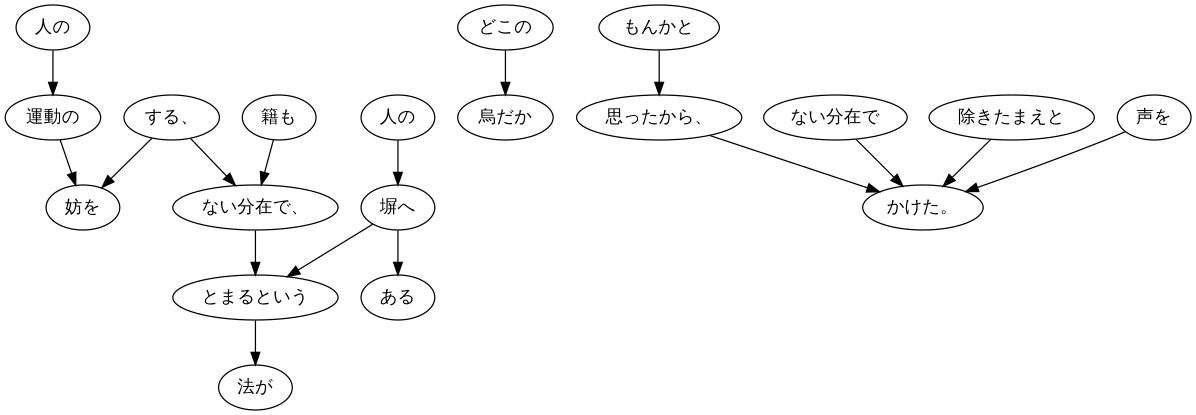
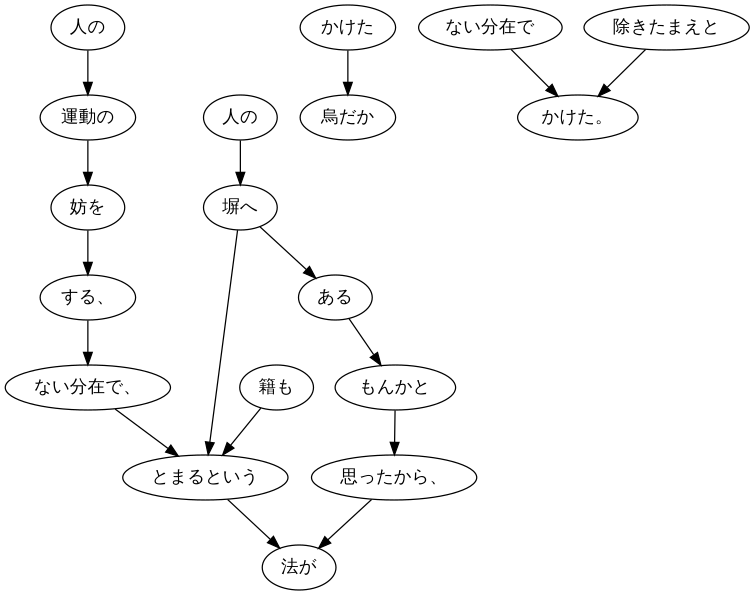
  digraph {
    fontname="DejaVu Serif"
    node [fontname="DejaVu Serif"]
    edge [fontname="DejaVu Serif"]
    n1 [label="人の"]
    n2 [label="運動の"]
    n3 [label="妨を"]
    n4 [label="する、"]
    n5 [label="ない分在で、"]
    n6 [label="とまるという"]
-   n7 [label="どこの"]
+   n7 [label="かけた"]
    n8 [label="烏だか"]
    n9 [label="籍も"]
    n10 [label="法が"]
    n11 [label="人の"]
    n12 [label="塀へ"]
    n13 [label="ある"]
    n14 [label="もんかと"]
    n15 [label="思ったから、"]
    n16 [label="かけた。"]
    n17 [label="ない分在で"]
    n18 [label="除きたまえと"]
-   n19 [label="声を"]
    n1 -> n2
    n2 -> n3
-   n4 -> n3
+   n3 -> n4
    n4 -> n5
    n5 -> n6
    n6 -> n10
    n7 -> n8
-   n9 -> n5
+   n9 -> n6
    n11 -> n12
    n12 -> n6
    n12 -> n13
+   n13 -> n14
    n14 -> n15
-   n15 -> n16
+   n15 -> n10
    n17 -> n16
    n18 -> n16
-   n19 -> n16
  }
